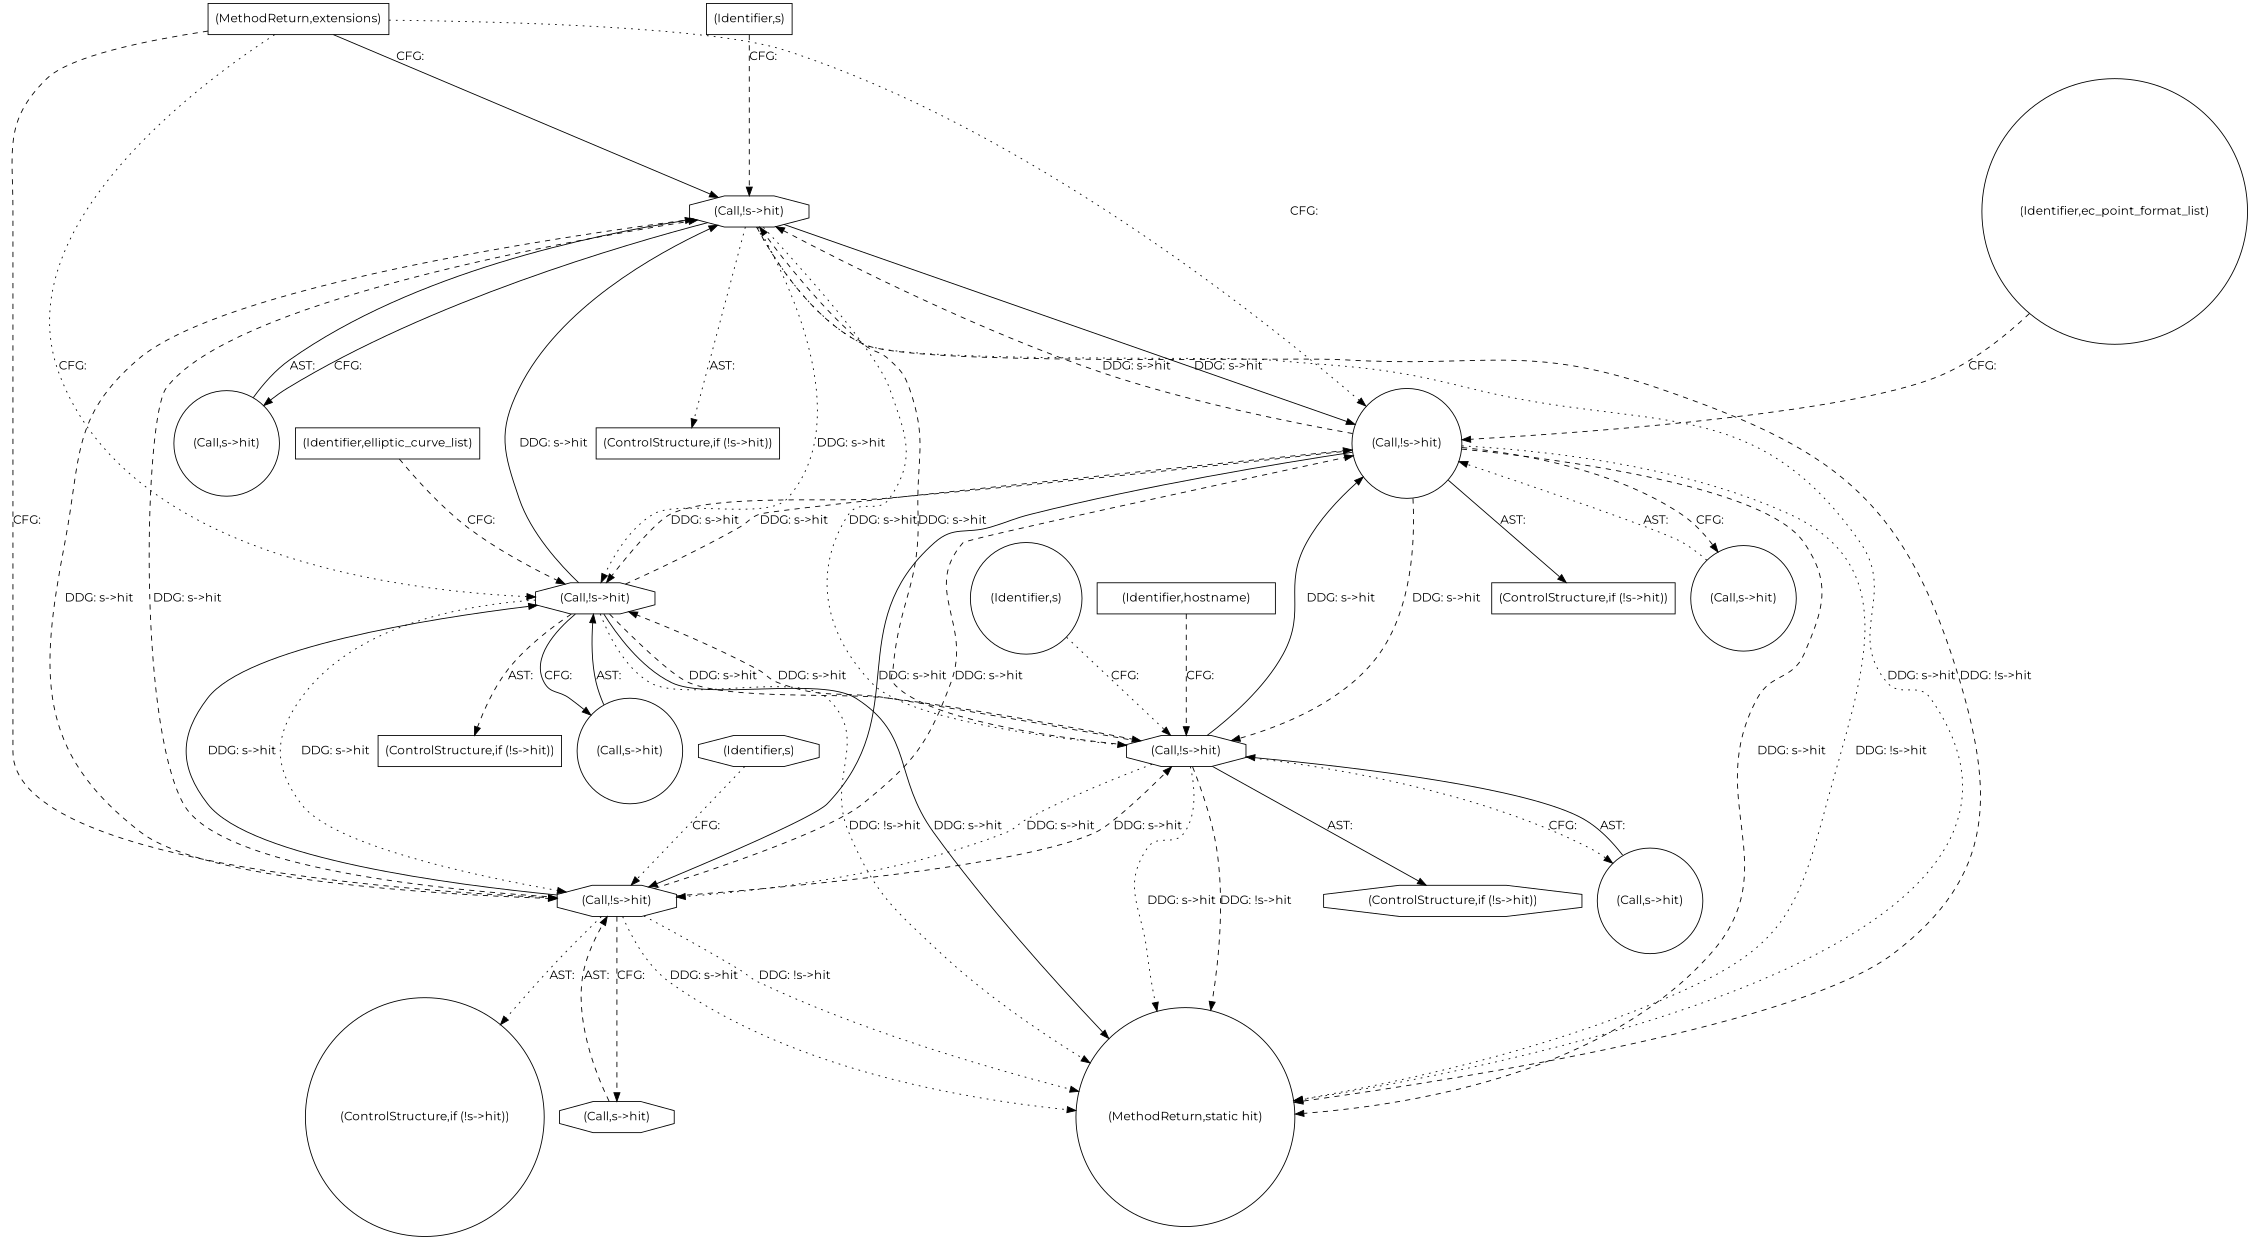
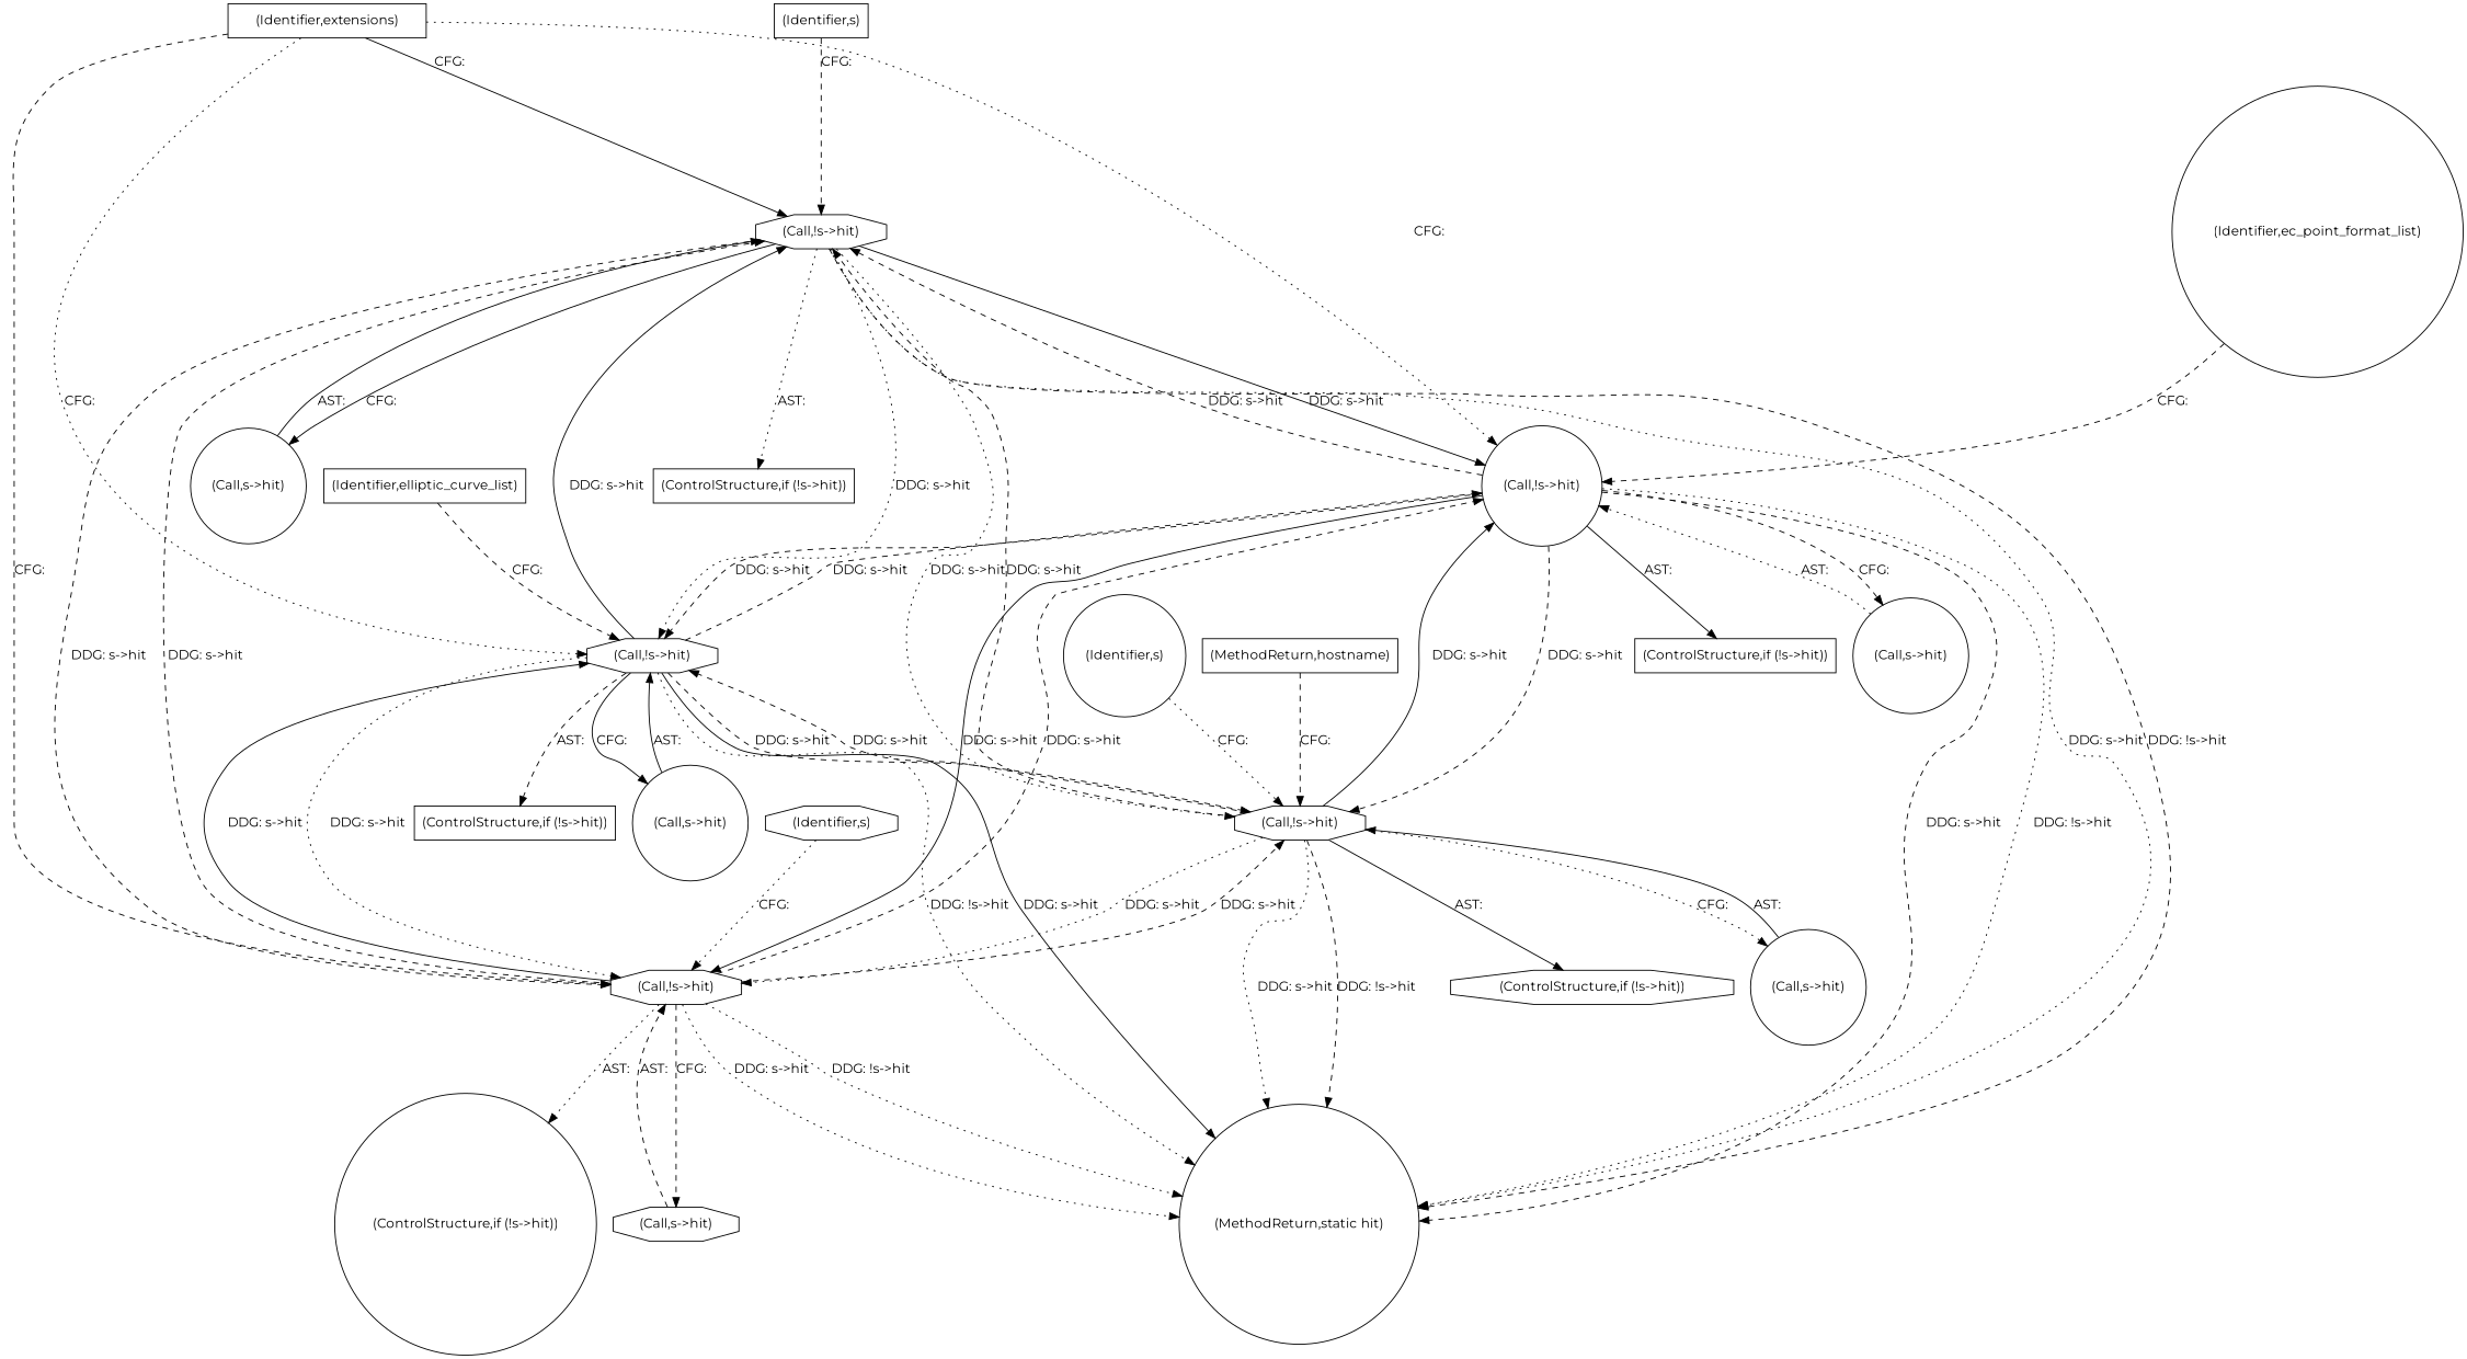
  digraph {
    fontname=Montserrat
    node [fontname=Montserrat shape=circle]
    edge [fontname=Montserrat style=dashed]
    n1 [label="(Call,!s->hit)" shape=octagon]
    n2 [label="(Call,!s->hit)"]
    n3 [label="(Call,!s->hit)" shape=octagon]
    n4 [label="(Call,!s->hit)" shape=octagon]
    n5 [label="(Call,!s->hit)" shape=octagon]
    n6 [label="(Call,s->hit)"]
    n7 [label="(MethodReturn,static hit)"]
    n8 [label="(ControlStructure,if (!s->hit))" shape=box]
    n9 [label="(ControlStructure,if (!s->hit))" shape=box]
    n10 [label="(Call,s->hit)"]
    n11 [label="(Call,s->hit)"]
    n12 [label="(ControlStructure,if (!s->hit))" shape=box]
    n13 [label="(ControlStructure,if (!s->hit))" shape=octagon]
    n14 [label="(Call,s->hit)"]
    n15 [label="(Call,s->hit)" shape=octagon]
    n16 [label="(ControlStructure,if (!s->hit))"]
-   n17 [label="(MethodReturn,extensions)" shape=box]
+   n17 [label="(Identifier,extensions)" shape=box]
    n18 [label="(Identifier,s)"]
    n19 [label="(Identifier,ec_point_format_list)"]
    n20 [label="(Identifier,s)" shape=box]
-   n21 [label="(Identifier,hostname)" shape=box]
+   n21 [label="(MethodReturn,hostname)" shape=box]
    n22 [label="(Identifier,elliptic_curve_list)" shape=box]
    n23 [label="(Identifier,s)" shape=octagon]
    n1 -> n2 [label="DDG: s->hit" style=solid]
    n1 -> n3 [label="DDG: s->hit" style=dotted]
    n1 -> n4 [label="DDG: s->hit" style=dotted]
    n1 -> n5 [label="DDG: s->hit"]
    n1 -> n6 [label="CFG: " style=solid]
    n1 -> n7 [label="DDG: s->hit" style=dotted]
    n1 -> n7 [label="DDG: !s->hit"]
    n1 -> n8 [label="AST: " style=dotted]
    n2 -> n1 [label="DDG: s->hit"]
    n2 -> n3 [label="DDG: s->hit"]
    n2 -> n4 [label="DDG: s->hit"]
    n2 -> n5 [label="DDG: s->hit" style=solid]
    n2 -> n7 [label="DDG: s->hit"]
    n2 -> n7 [label="DDG: !s->hit" style=dotted]
    n2 -> n9 [label="AST: " style=solid]
    n2 -> n10 [label="CFG: "]
    n3 -> n1 [label="DDG: s->hit" style=solid]
    n3 -> n2 [label="DDG: s->hit"]
    n3 -> n4 [label="DDG: s->hit"]
    n3 -> n5 [label="DDG: s->hit" style=dotted]
    n3 -> n7 [label="DDG: s->hit" style=solid]
    n3 -> n7 [label="DDG: !s->hit" style=dotted]
    n3 -> n11 [label="CFG: " style=solid]
    n3 -> n12 [label="AST: "]
    n4 -> n1 [label="DDG: s->hit"]
    n4 -> n2 [label="DDG: s->hit" style=solid]
    n4 -> n3 [label="DDG: s->hit"]
    n4 -> n5 [label="DDG: s->hit" style=dotted]
    n4 -> n7 [label="DDG: s->hit" style=dotted]
    n4 -> n7 [label="DDG: !s->hit"]
    n4 -> n13 [label="AST: " style=solid]
    n4 -> n14 [label="CFG: " style=dotted]
    n5 -> n1 [label="DDG: s->hit"]
    n5 -> n2 [label="DDG: s->hit"]
    n5 -> n3 [label="DDG: s->hit" style=solid]
    n5 -> n4 [label="DDG: s->hit"]
    n5 -> n7 [label="DDG: s->hit" style=dotted]
    n5 -> n7 [label="DDG: !s->hit" style=dotted]
    n5 -> n15 [label="CFG: "]
    n5 -> n16 [label="AST: " style=dotted]
    n6 -> n1 [label="AST: " style=solid]
    n10 -> n2 [label="AST: " style=dotted]
    n11 -> n3 [label="AST: " style=solid]
    n14 -> n4 [label="AST: " style=solid]
    n15 -> n5 [label="AST: "]
    n17 -> n1 [label="CFG: " style=solid]
    n17 -> n2 [label="CFG: " style=dotted]
    n17 -> n3 [label="CFG: " style=dotted]
    n17 -> n5 [label="CFG: "]
    n18 -> n4 [label="CFG: " style=dotted]
    n19 -> n2 [label="CFG: "]
    n20 -> n1 [label="CFG: "]
    n21 -> n4 [label="CFG: "]
    n22 -> n3 [label="CFG: "]
    n23 -> n5 [label="CFG: " style=dotted]
  }
